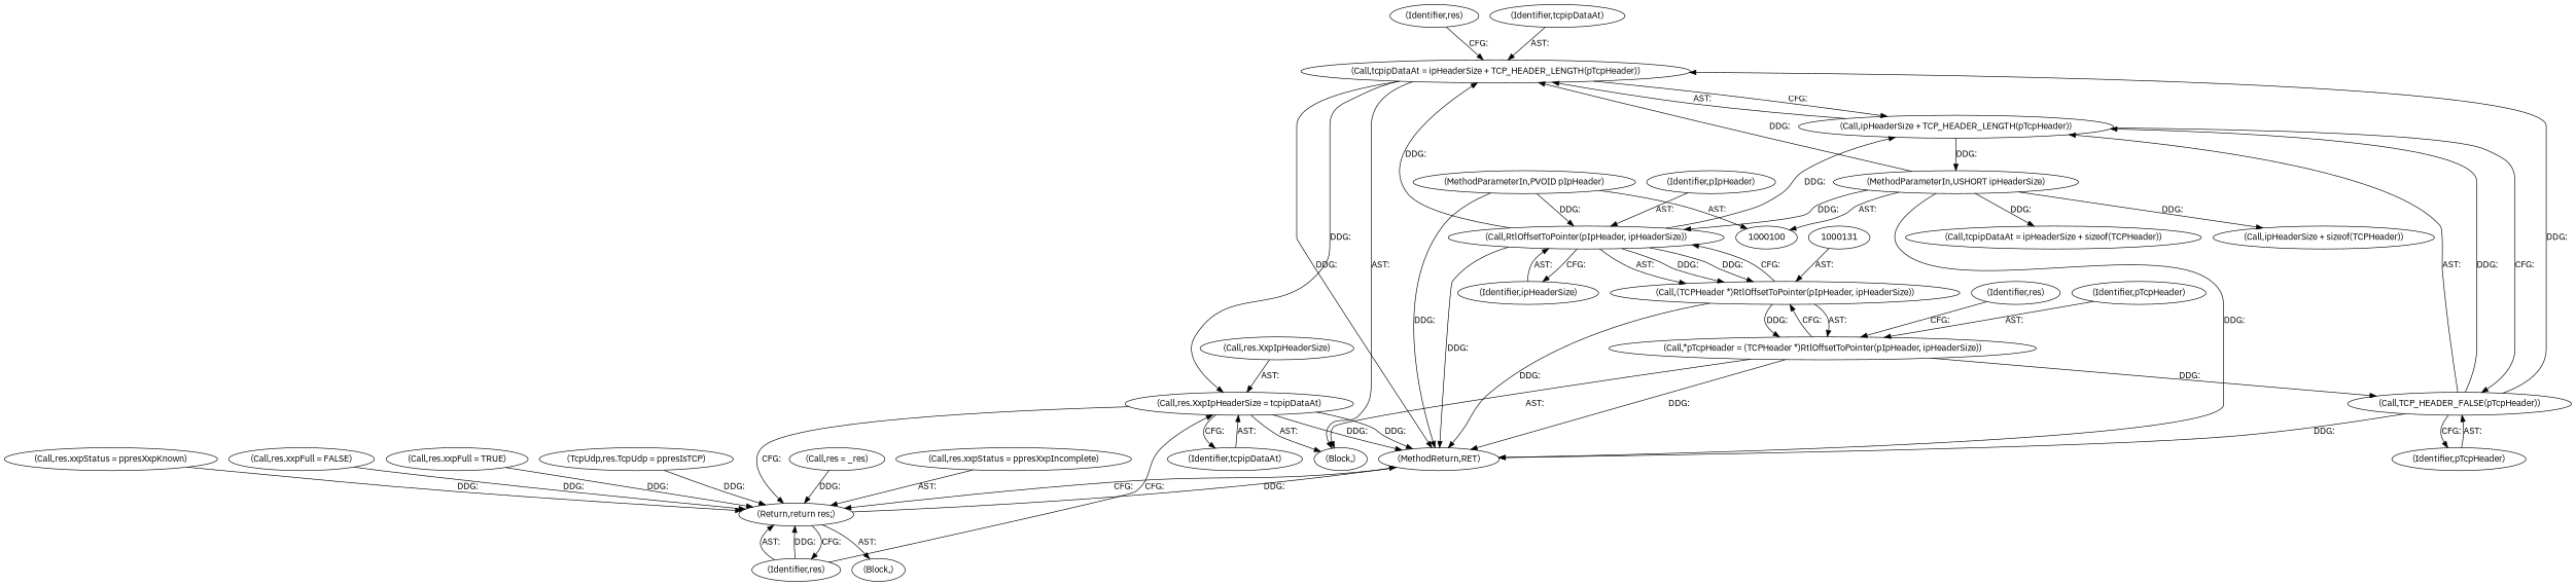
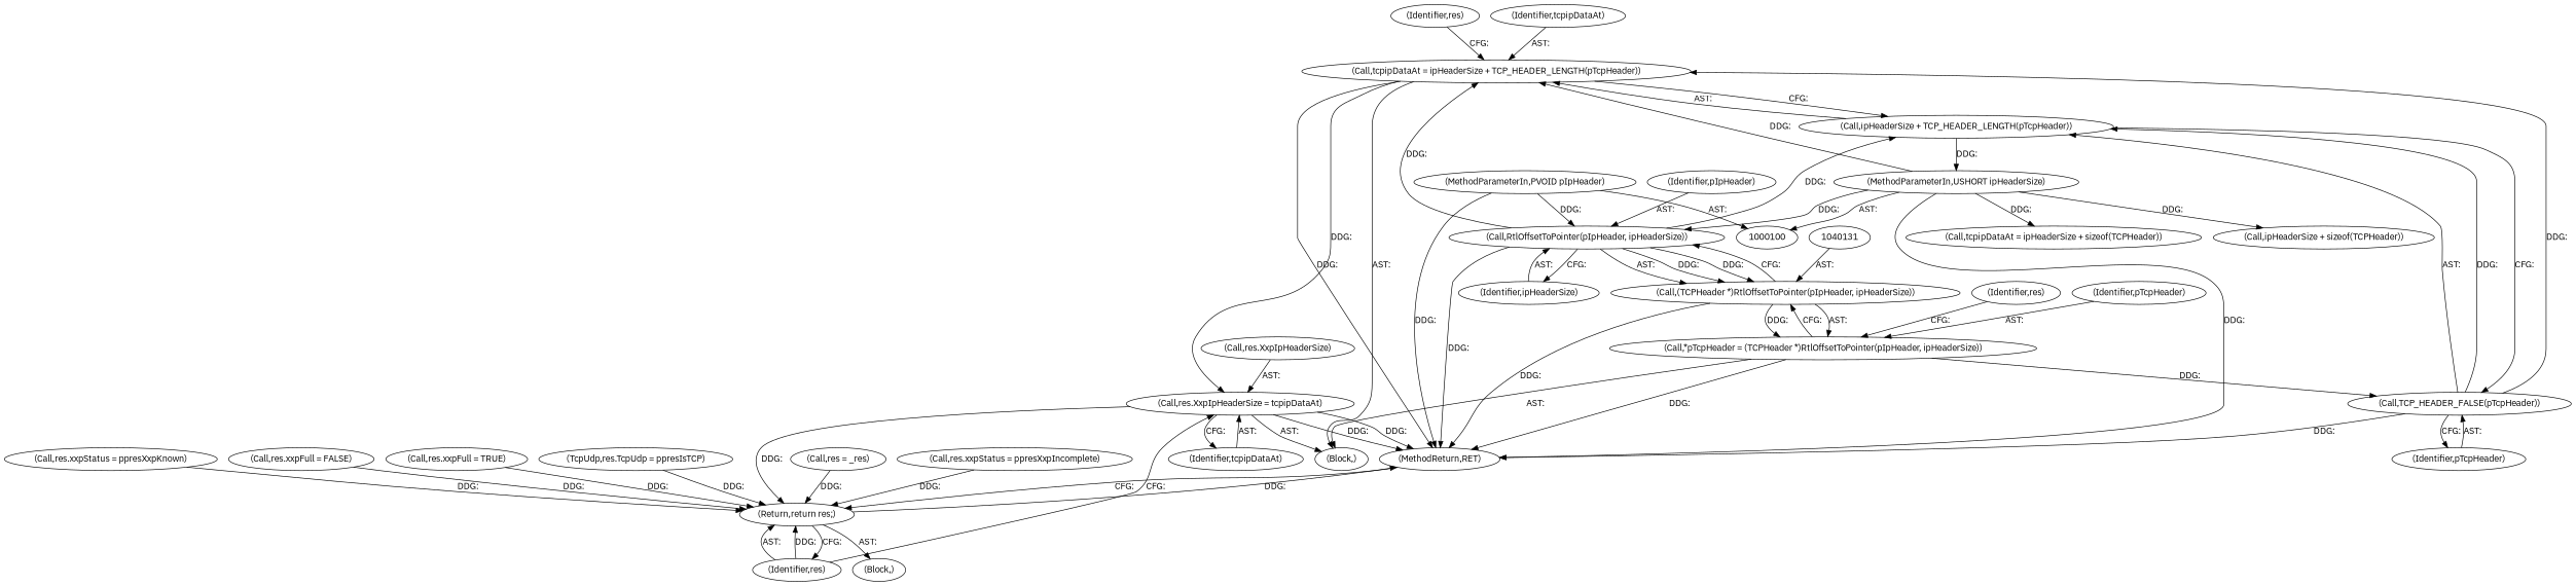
  digraph {
    fontname="IBM Plex Sans"
    node [fontname="IBM Plex Sans"]
    edge [fontname="IBM Plex Sans"]
    n1 [label="(Call,tcpipDataAt = ipHeaderSize + TCP_HEADER_LENGTH(pTcpHeader))"]
    n2 [label="(Call,res.XxpIpHeaderSize = tcpipDataAt)"]
    n3 [label="(MethodReturn,RET)"]
    n4 [label="(Call,ipHeaderSize + TCP_HEADER_LENGTH(pTcpHeader))"]
    n5 [label="(Block,)"]
    n6 [label="(Return,return res;)"]
    n7 [label="(Identifier,tcpipDataAt)"]
    n8 [label="(MethodParameterIn,USHORT ipHeaderSize)"]
    n9 [label="(Call,TCP_HEADER_FALSE(pTcpHeader))"]
    n10 [label="(Call,RtlOffsetToPointer(pIpHeader, ipHeaderSize))"]
    n11 [label="(Call,(TCPHeader *)RtlOffsetToPointer(pIpHeader, ipHeaderSize))"]
    n12 [label="(Identifier,ipHeaderSize)"]
    n13 [label="(Call,*pTcpHeader = (TCPHeader *)RtlOffsetToPointer(pIpHeader, ipHeaderSize))"]
    n14 [label="(MethodParameterIn,PVOID pIpHeader)"]
    1000100
    n16 [label="(Call,ipHeaderSize + sizeof(TCPHeader))"]
    n17 [label="(Call,tcpipDataAt = ipHeaderSize + sizeof(TCPHeader))"]
    n18 [label="(Identifier,pTcpHeader)"]
    n19 [label="(Block,)"]
    n20 [label="(Identifier,res)"]
    n21 [label="(TcpUdp,res.TcpUdp = ppresIsTCP)"]
    n22 [label="(Call,res.xxpFull = TRUE)"]
    n23 [label="(Identifier,res)"]
    n24 [label="(Call,res = _res)"]
    n25 [label="(Call,res.xxpStatus = ppresXxpIncomplete)"]
    n26 [label="(Identifier,pTcpHeader)"]
    n27 [label="(Call,res.xxpStatus = ppresXxpKnown)"]
    n28 [label="(Call,res.xxpFull = FALSE)"]
    n29 [label="(Identifier,pIpHeader)"]
    n30 [label="(Call,res.XxpIpHeaderSize)"]
    n31 [label="(Identifier,res)"]
    n32 [label="(Identifier,tcpipDataAt)"]
-   1000131
+   1000131 [label=1040131]
    n1 -> n2 [label="DDG: "]
    n1 -> n3 [label="DDG: "]
    n1 -> n4 [label="CFG: "]
    n1 -> n5 [label="AST: "]
    n2 -> n3 [label="DDG: "]
    n2 -> n3 [label="DDG: "]
    n2 -> n5 [label="AST: "]
-   n2 -> n6 [label="CFG: "]
+   n2 -> n6 [label="DDG: "]
    n2 -> n7 [label="CFG: "]
    n3 -> n6 [label="CFG: "]
    n4 -> n1 [label="AST: "]
    n4 -> n8 [label="DDG: "]
    n4 -> n9 [label="CFG: "]
    n6 -> n3 [label="DDG: "]
    n6 -> n19 [label="AST: "]
    n6 -> n20 [label="CFG: "]
    n7 -> n2 [label="AST: "]
    n8 -> n1 [label="DDG: "]
    n8 -> n3 [label="DDG: "]
    n8 -> n10 [label="DDG: "]
    n8 -> 1000100 [label="AST: "]
    n8 -> n16 [label="DDG: "]
    n8 -> n17 [label="DDG: "]
    n9 -> n1 [label="DDG: "]
    n9 -> n3 [label="DDG: "]
    n9 -> n4 [label="AST: "]
    n9 -> n4 [label="DDG: "]
    n9 -> n18 [label="CFG: "]
    n10 -> n1 [label="DDG: "]
    n10 -> n3 [label="DDG: "]
    n10 -> n4 [label="DDG: "]
    n10 -> n11 [label="AST: "]
    n10 -> n11 [label="DDG: "]
    n10 -> n11 [label="DDG: "]
    n10 -> n12 [label="CFG: "]
    n11 -> n3 [label="DDG: "]
    n11 -> n10 [label="CFG: "]
    n11 -> n13 [label="AST: "]
    n11 -> n13 [label="DDG: "]
    n12 -> n10 [label="AST: "]
    n13 -> n3 [label="DDG: "]
    n13 -> n5 [label="AST: "]
    n13 -> n9 [label="DDG: "]
    n13 -> n11 [label="CFG: "]
    n14 -> n3 [label="DDG: "]
    n14 -> n10 [label="DDG: "]
    n14 -> 1000100 [label="AST: "]
    n18 -> n9 [label="AST: "]
    n20 -> n2 [label="CFG: "]
    n20 -> n6 [label="AST: "]
    n20 -> n6 [label="DDG: "]
    n21 -> n6 [label="DDG: "]
    n22 -> n6 [label="DDG: "]
    n23 -> n1 [label="CFG: "]
    n24 -> n6 [label="DDG: "]
-   n25 -> n6 [label="AST: "]
+   n25 -> n6 [label="DDG: "]
    n26 -> n13 [label="AST: "]
    n27 -> n6 [label="DDG: "]
    n28 -> n6 [label="DDG: "]
    n29 -> n10 [label="AST: "]
    n30 -> n2 [label="AST: "]
    n31 -> n13 [label="CFG: "]
    n32 -> n1 [label="AST: "]
    1000131 -> n11 [label="AST: "]
  }
